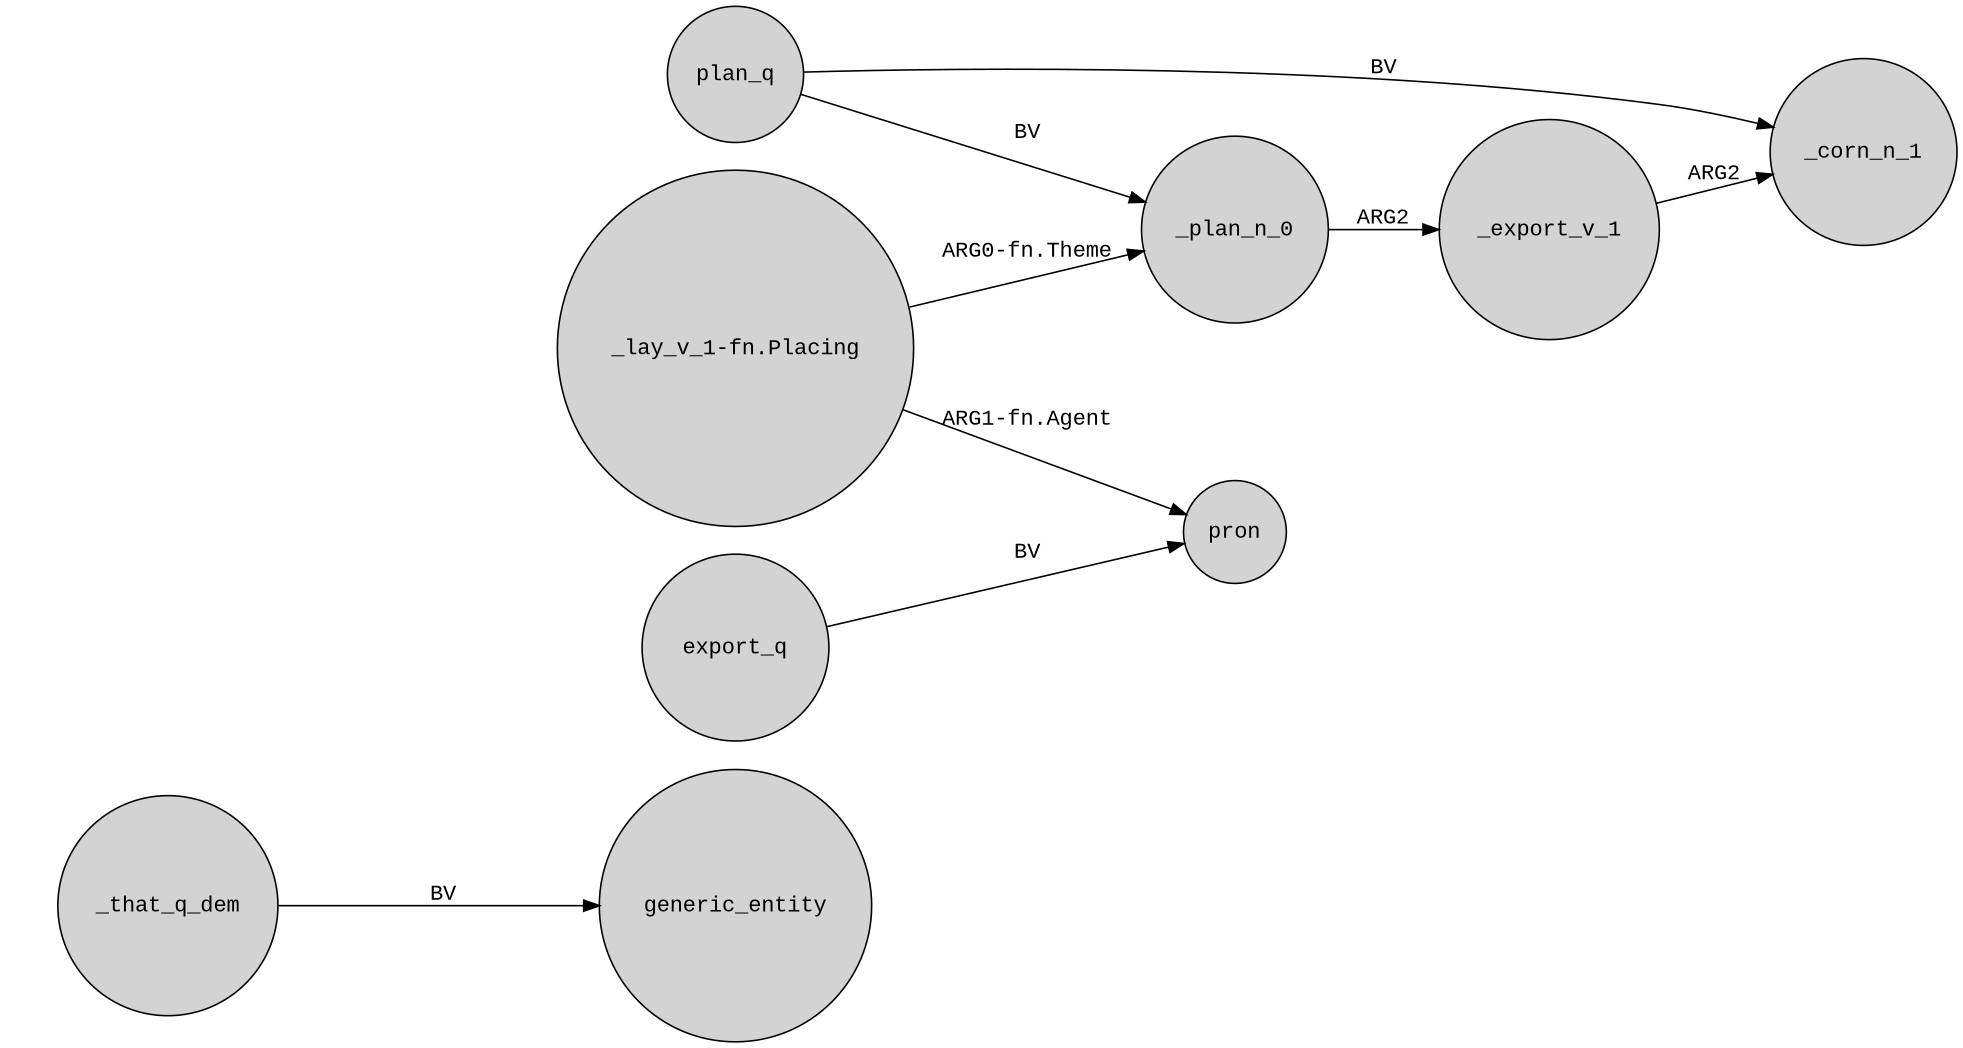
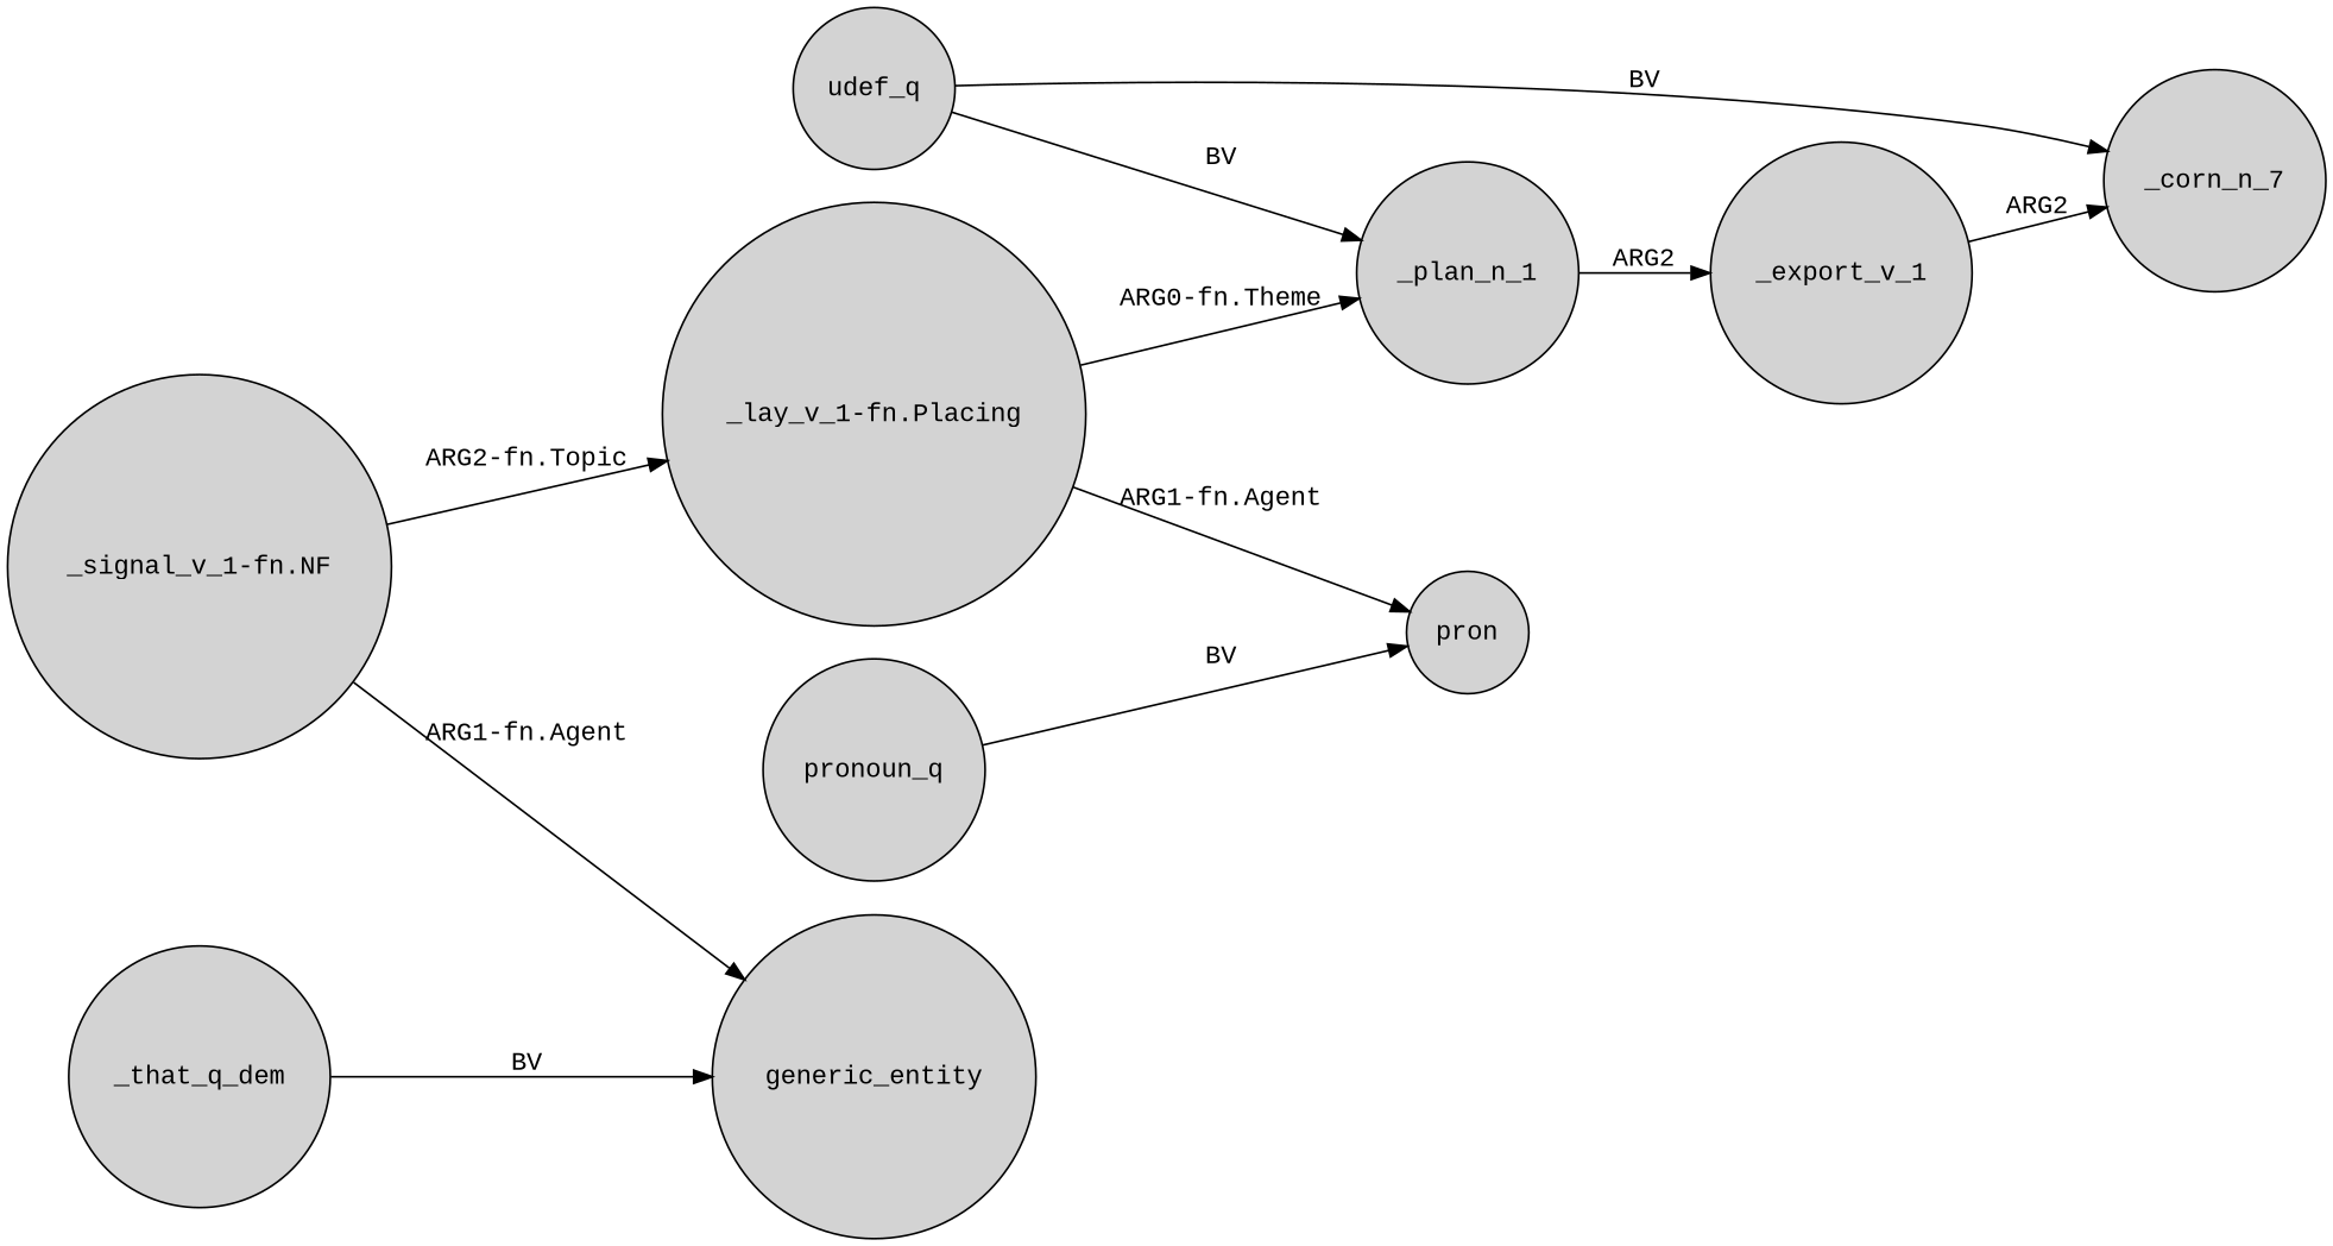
  digraph {
    fontname="Liberation Mono"
    rankdir=LR
    node [fontname="Liberation Mono" shape=circle style=filled]
    edge [fontname="Liberation Mono"]
-   _plan_n_1 [label=_plan_n_0]
+   _plan_n_1
    _export_v_1
-   _corn_n_1
+   _corn_n_1 [label=_corn_n_7]
    "_lay_v_1-fn.Placing"
    pron
-   udef_q [label=plan_q]
+   udef_q
+   "_signal_v_1-fn.NF"
    generic_entity
    _that_q_dem
-   pronoun_q [label=export_q]
+   pronoun_q
    _plan_n_1 -> _export_v_1 [label=ARG2]
    _export_v_1 -> _corn_n_1 [label=ARG2]
    "_lay_v_1-fn.Placing" -> _plan_n_1 [label="ARG0-fn.Theme"]
    "_lay_v_1-fn.Placing" -> pron [label="ARG1-fn.Agent"]
    udef_q -> _plan_n_1 [label=BV]
    udef_q -> _corn_n_1 [label=BV]
+   "_signal_v_1-fn.NF" -> "_lay_v_1-fn.Placing" [label="ARG2-fn.Topic"]
+   "_signal_v_1-fn.NF" -> generic_entity [label="ARG1-fn.Agent"]
    _that_q_dem -> generic_entity [label=BV]
    pronoun_q -> pron [label=BV]
  }
